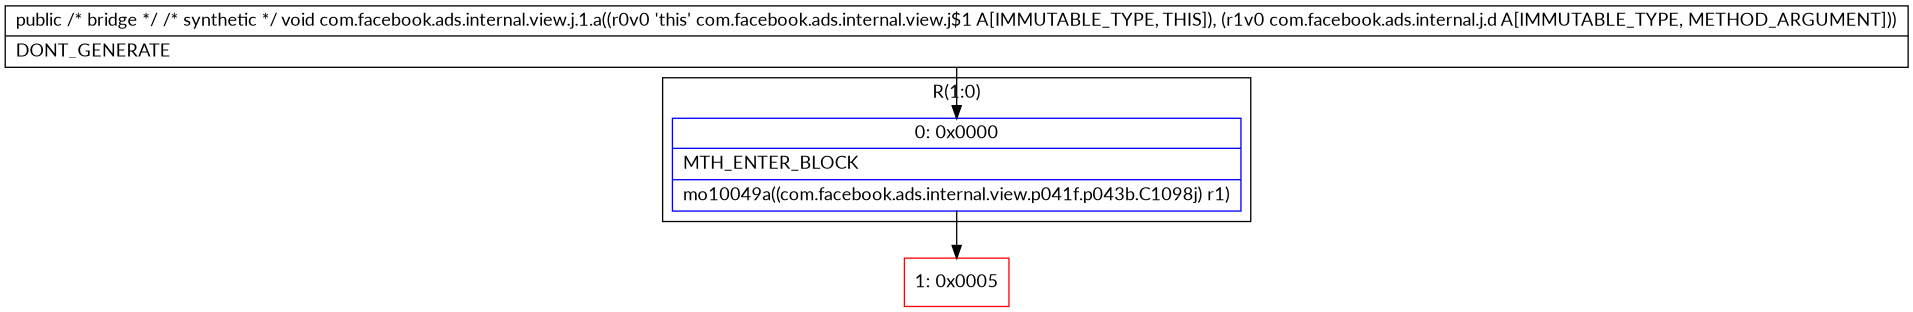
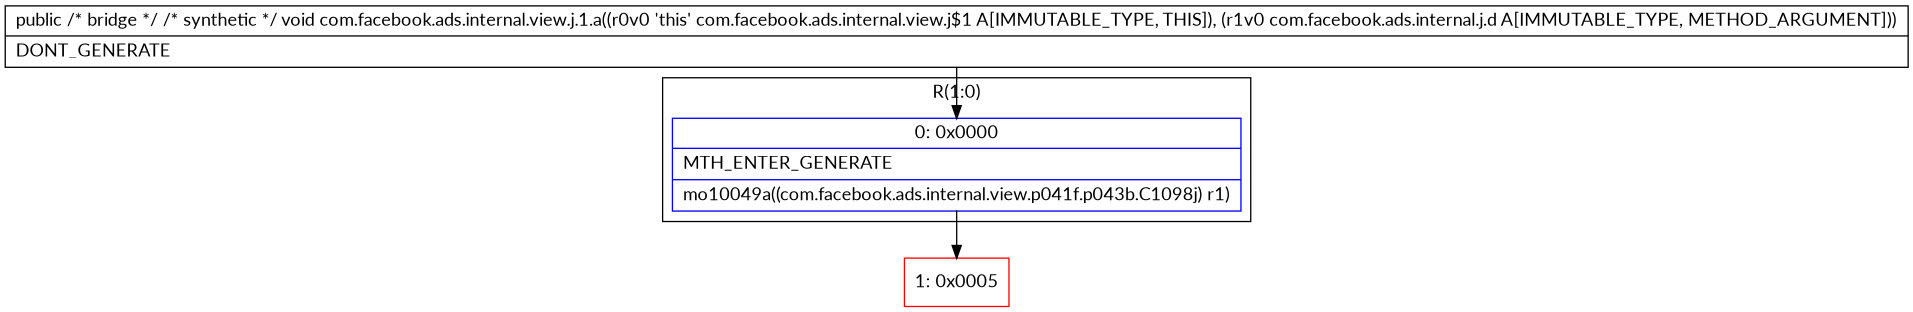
  digraph {
    fontname=Lato
    node [shape=record fontname=Lato]
    edge [fontname=Lato]
-   n1 [color=blue label="{0\:\ 0x0000|MTH_ENTER_BLOCK\l|mo10049a((com.facebook.ads.internal.view.p041f.p043b.C1098j) r1)\l}"]
+   n1 [color=blue label="{0\:\ 0x0000|MTH_ENTER_GENERATE\l|mo10049a((com.facebook.ads.internal.view.p041f.p043b.C1098j) r1)\l}"]
    n2 [color=red label="{1\:\ 0x0005}"]
    n3 [label="{public \/* bridge *\/ \/* synthetic *\/ void com.facebook.ads.internal.view.j.1.a((r0v0 'this' com.facebook.ads.internal.view.j$1 A[IMMUTABLE_TYPE, THIS]), (r1v0 com.facebook.ads.internal.j.d A[IMMUTABLE_TYPE, METHOD_ARGUMENT]))  | DONT_GENERATE\l}"]
    subgraph cluster_1 {
      label="R(1:0)"
      n1
    }
    n1 -> n2
    n3 -> n1
  }
